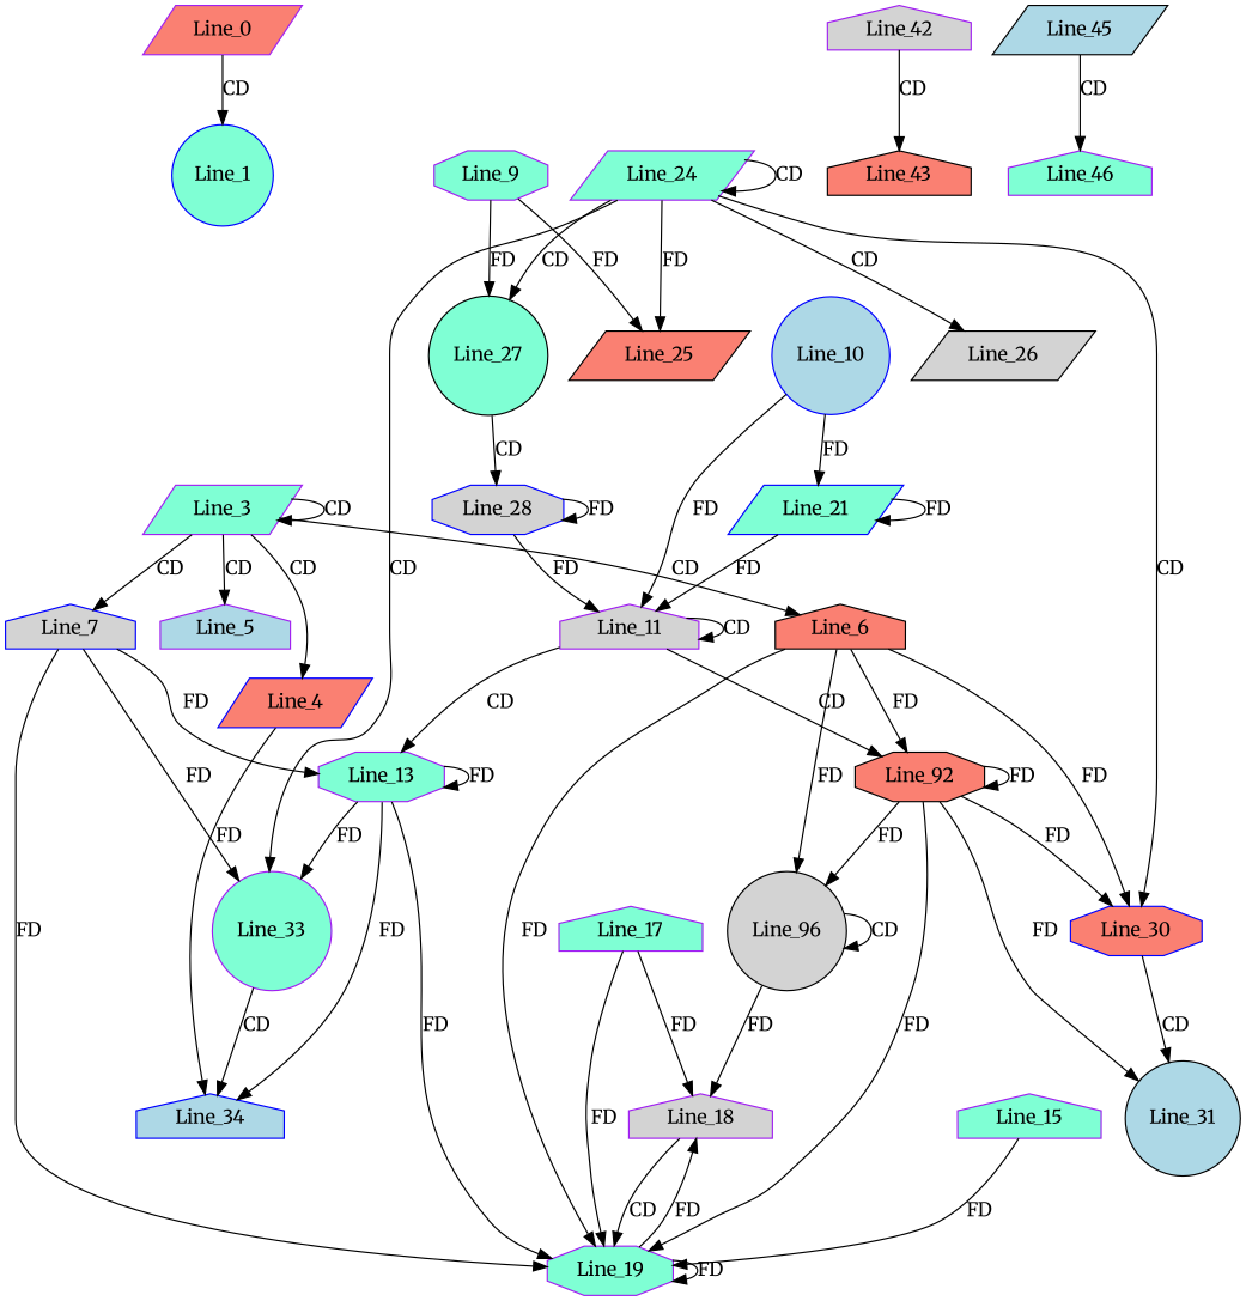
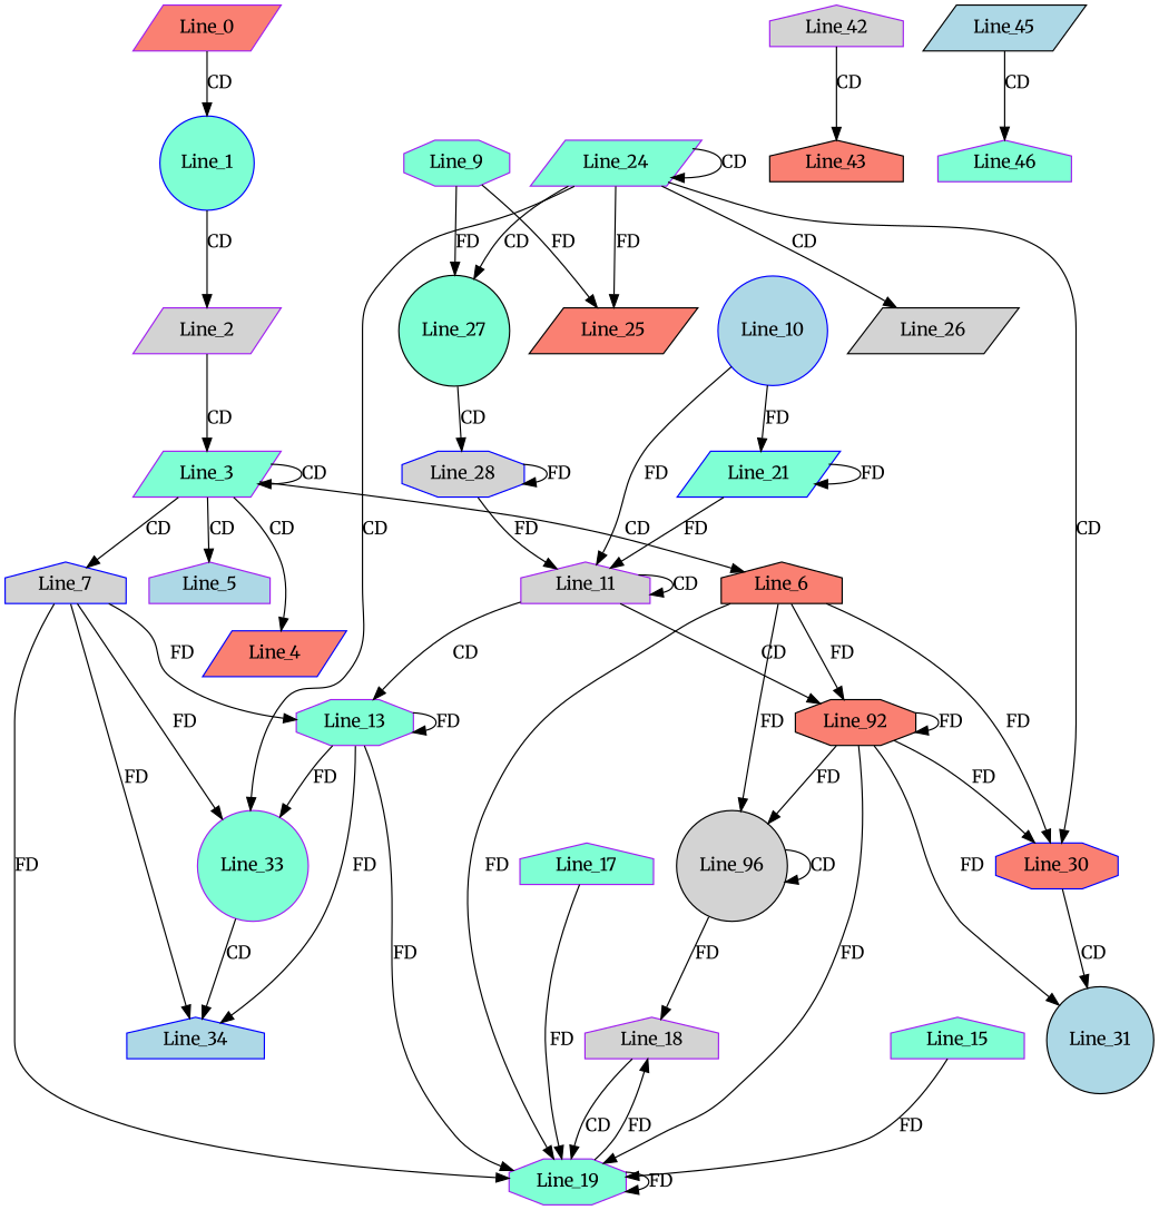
  digraph {
    fontname=Merriweather
    node [color=purple fillcolor=aquamarine fontname=Merriweather shape=house style=filled]
    edge [fontname=Merriweather]
    Line_0 [fillcolor=salmon shape=parallelogram]
    Line_1 [color=blue shape=circle]
+   Line_2 [fillcolor=lightgrey shape=parallelogram]
    Line_3 [shape=parallelogram]
    Line_4 [color=blue fillcolor=salmon shape=parallelogram]
    Line_5 [fillcolor=lightblue]
    Line_6 [color=black fillcolor=salmon]
    Line_7 [color=blue fillcolor=lightgrey]
    n9 [color=black fillcolor=salmon label=Line_92 shape=octagon]
    n10 [color=black fillcolor=lightgrey label=Line_96 shape=circle]
    Line_19 [shape=octagon]
    Line_30 [color=blue fillcolor=salmon shape=octagon]
    Line_13 [shape=octagon]
    Line_33 [shape=circle]
    Line_34 [color=blue fillcolor=lightblue]
    Line_31 [color=black fillcolor=lightblue shape=circle]
    Line_18 [fillcolor=lightgrey]
    Line_11 [fillcolor=lightgrey]
    Line_10 [color=blue fillcolor=lightblue shape=circle]
    Line_21 [color=blue shape=parallelogram]
    Line_17
    Line_15
    Line_24 [shape=parallelogram]
    Line_25 [color=black fillcolor=salmon shape=parallelogram]
    Line_26 [color=black fillcolor=lightgrey shape=parallelogram]
    Line_27 [color=black shape=circle]
    Line_28 [color=blue fillcolor=lightgrey shape=octagon]
    Line_9 [shape=octagon]
    Line_42 [fillcolor=lightgrey]
    Line_43 [color=black fillcolor=salmon]
    Line_45 [color=black fillcolor=lightblue shape=parallelogram]
    Line_46
    Line_0 -> Line_1 [label=CD]
+   Line_1 -> Line_2 [label=CD]
+   Line_2 -> Line_3 [label=CD]
    Line_3 -> Line_3 [label=CD]
    Line_3 -> Line_4 [label=CD]
    Line_3 -> Line_5 [label=CD]
    Line_3 -> Line_6 [label=CD]
    Line_3 -> Line_7 [label=CD]
    Line_6 -> n9 [label=FD]
    Line_6 -> n10 [label=FD]
    Line_6 -> Line_19 [label=FD]
    Line_6 -> Line_30 [label=FD]
    Line_7 -> Line_19 [label=FD]
    Line_7 -> Line_13 [label=FD]
    Line_7 -> Line_33 [label=FD]
-   Line_4 -> Line_34 [label=FD]
+   Line_7 -> Line_34 [label=FD]
    n9 -> n9 [label=FD]
    n9 -> n10 [label=FD]
    n9 -> Line_19 [label=FD]
    n9 -> Line_30 [label=FD]
    n9 -> Line_31 [label=FD]
    n10 -> n10 [label=CD]
    n10 -> Line_18 [label=FD]
    Line_19 -> Line_19 [label=FD]
    Line_19 -> Line_18 [label=FD]
    Line_30 -> Line_31 [label=CD]
    Line_13 -> Line_19 [label=FD]
    Line_13 -> Line_13 [label=FD]
    Line_13 -> Line_33 [label=FD]
    Line_13 -> Line_34 [label=FD]
    Line_33 -> Line_34 [label=CD]
    Line_18 -> Line_19 [label=CD]
    Line_11 -> n9 [label=CD]
    Line_11 -> Line_13 [label=CD]
    Line_11 -> Line_11 [label=CD]
    Line_10 -> Line_11 [label=FD]
    Line_10 -> Line_21 [label=FD]
    Line_21 -> Line_11 [label=FD]
    Line_21 -> Line_21 [label=FD]
    Line_17 -> Line_19 [label=FD]
-   Line_17 -> Line_18 [label=FD]
    Line_15 -> Line_19 [label=FD]
    Line_24 -> Line_30 [label=CD]
    Line_24 -> Line_33 [label=CD]
    Line_24 -> Line_24 [label=CD]
    Line_24 -> Line_25 [label=FD]
    Line_24 -> Line_26 [label=CD]
    Line_24 -> Line_27 [label=CD]
    Line_27 -> Line_28 [label=CD]
    Line_28 -> Line_11 [label=FD]
    Line_28 -> Line_28 [label=FD]
    Line_9 -> Line_25 [label=FD]
    Line_9 -> Line_27 [label=FD]
    Line_42 -> Line_43 [label=CD]
    Line_45 -> Line_46 [label=CD]
  }
